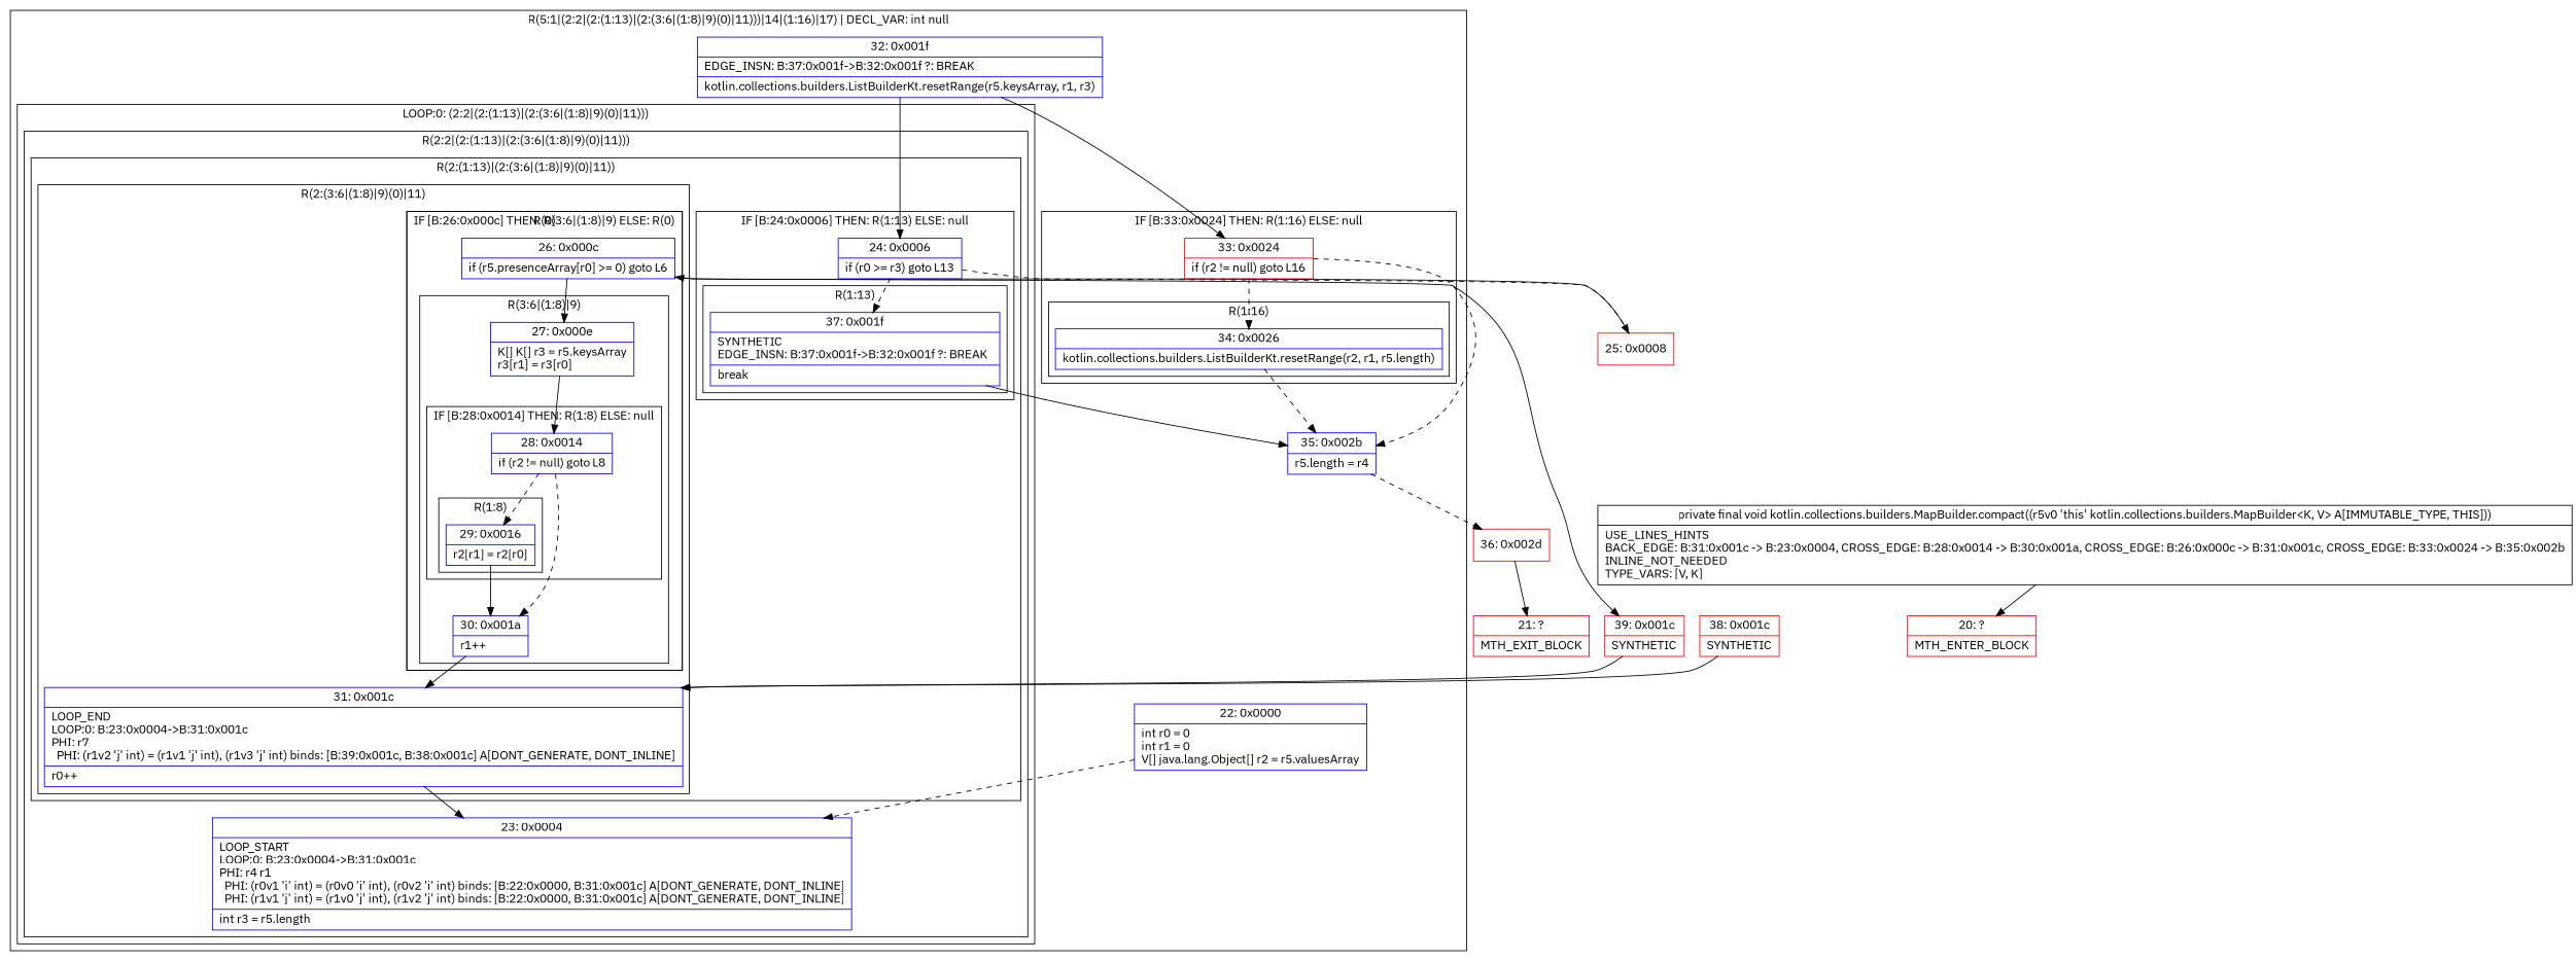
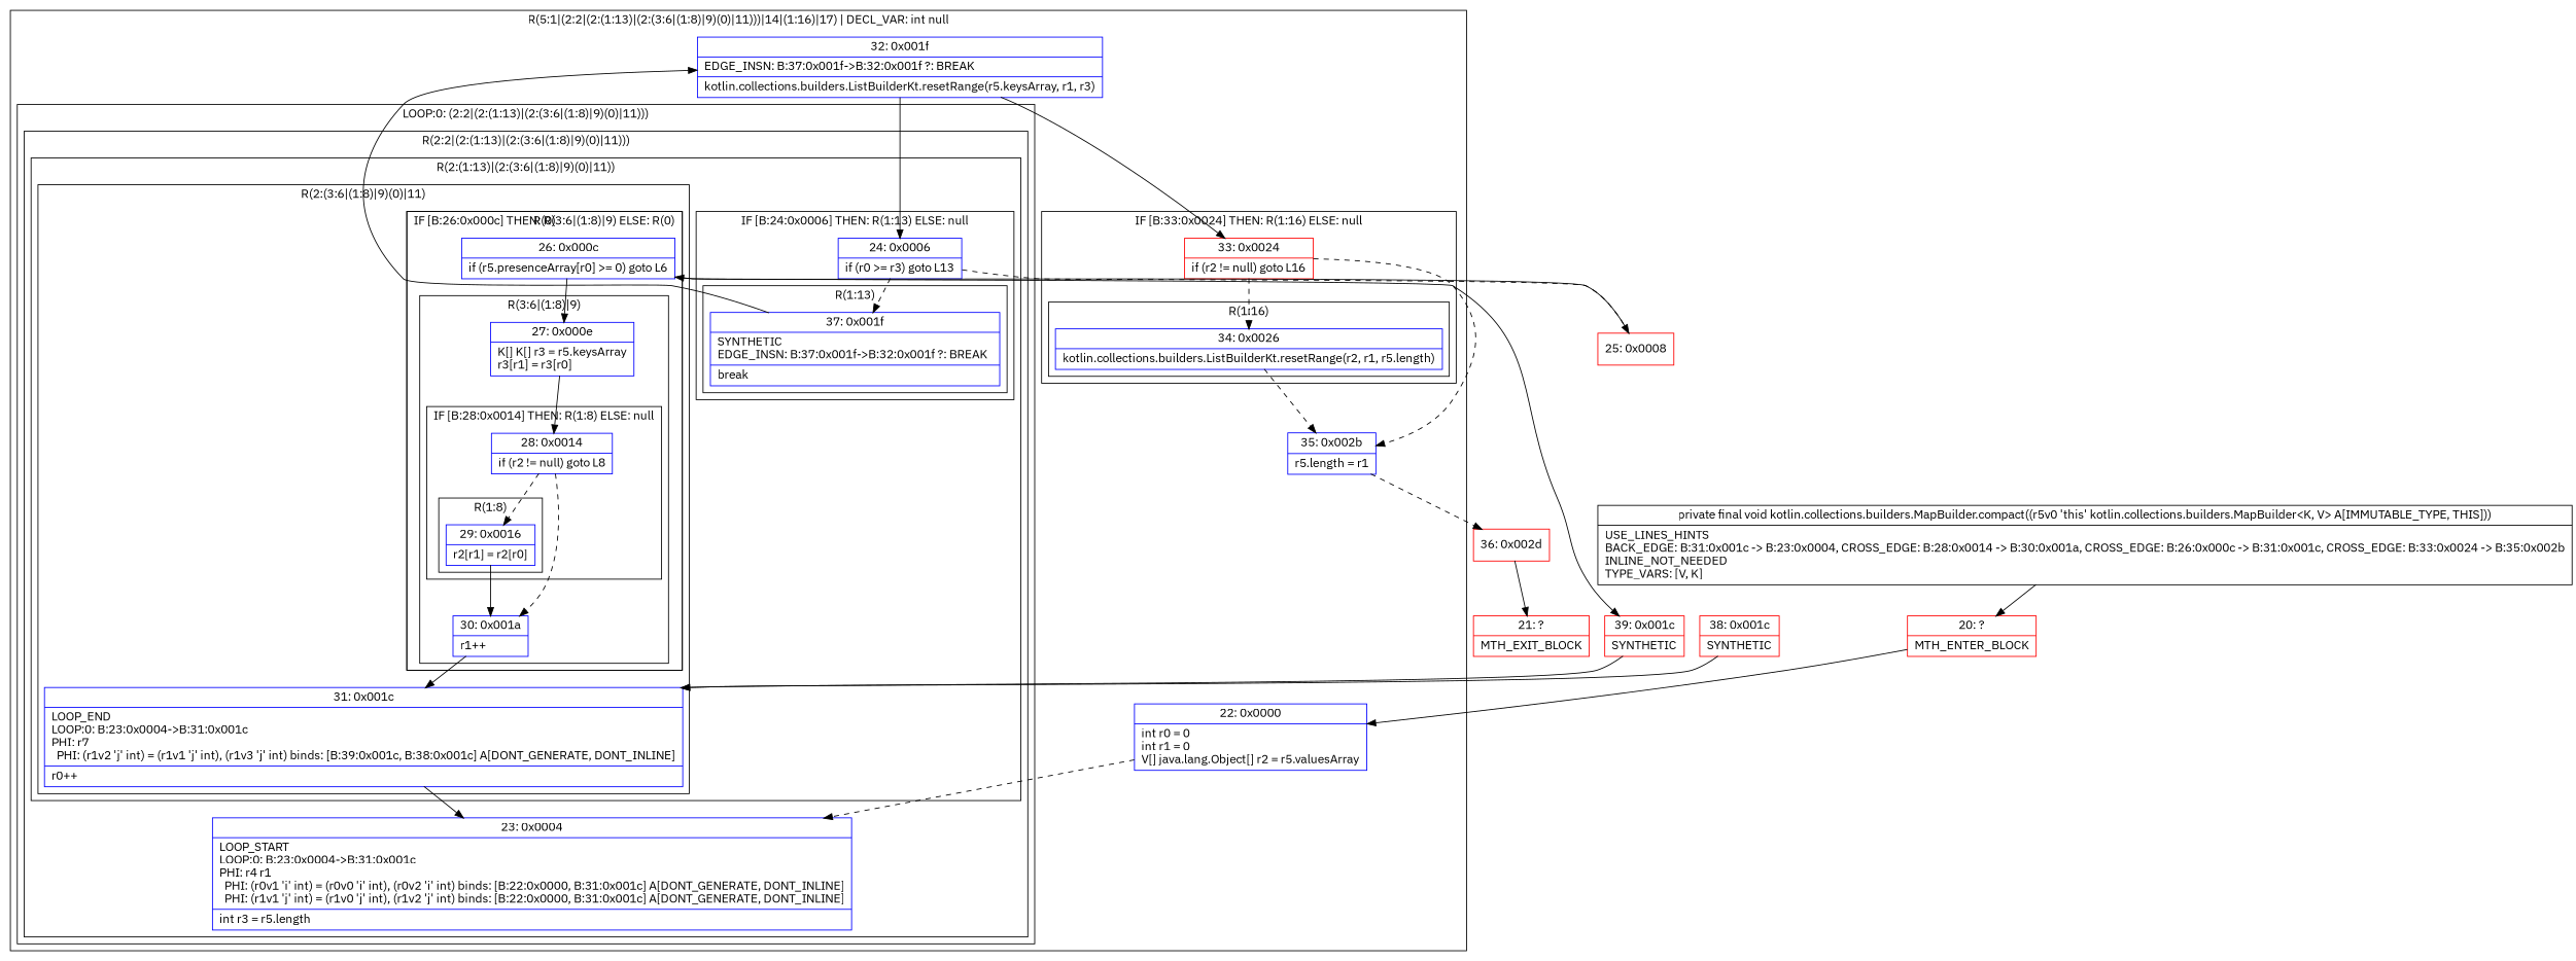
  digraph {
    fontname="IBM Plex Sans"
    node [color=blue fontname="IBM Plex Sans" shape=record]
    edge [fontname="IBM Plex Sans" style=solid]
    n1 [label="{37\:\ 0x001f|SYNTHETIC\lEDGE_INSN: B:37:0x001f\-\>B:32:0x001f ?: BREAK  \l|break\l}"]
    n2 [label="{24\:\ 0x0006|if (r0 \>= r3) goto L13\l}"]
    n3 [label="{29\:\ 0x0016|r2[r1] = r2[r0]\l}"]
    n4 [label="{28\:\ 0x0014|if (r2 != null) goto L8\l}"]
    n5 [label="{27\:\ 0x000e|K[] K[] r3 = r5.keysArray\lr3[r1] = r3[r0]\l}"]
    n6 [label="{30\:\ 0x001a|r1++\l}"]
    n7 [label="{26\:\ 0x000c|if (r5.presenceArray[r0] \>= 0) goto L6\l}"]
    n8 [label="{31\:\ 0x001c|LOOP_END\lLOOP:0: B:23:0x0004\-\>B:31:0x001c\lPHI: r7 \l  PHI: (r1v2 'j' int) = (r1v1 'j' int), (r1v3 'j' int) binds: [B:39:0x001c, B:38:0x001c] A[DONT_GENERATE, DONT_INLINE]\l|r0++\l}"]
    n9 [label="{23\:\ 0x0004|LOOP_START\lLOOP:0: B:23:0x0004\-\>B:31:0x001c\lPHI: r4 r1 \l  PHI: (r0v1 'i' int) = (r0v0 'i' int), (r0v2 'i' int) binds: [B:22:0x0000, B:31:0x001c] A[DONT_GENERATE, DONT_INLINE]\l  PHI: (r1v1 'j' int) = (r1v0 'j' int), (r1v2 'j' int) binds: [B:22:0x0000, B:31:0x001c] A[DONT_GENERATE, DONT_INLINE]\l|int r3 = r5.length\l}"]
    n10 [label="{34\:\ 0x0026|kotlin.collections.builders.ListBuilderKt.resetRange(r2, r1, r5.length)\l}"]
    n11 [color=red label="{33\:\ 0x0024|if (r2 != null) goto L16\l}"]
    n12 [label="{22\:\ 0x0000|int r0 = 0\lint r1 = 0\lV[] java.lang.Object[] r2 = r5.valuesArray\l}"]
    n13 [label="{32\:\ 0x001f|EDGE_INSN: B:37:0x001f\-\>B:32:0x001f ?: BREAK  \l|kotlin.collections.builders.ListBuilderKt.resetRange(r5.keysArray, r1, r3)\l}"]
-   n14 [label="{35\:\ 0x002b|r5.length = r4\l}"]
+   n14 [label="{35\:\ 0x002b|r5.length = r1\l}"]
    n15 [color=red label="{25\:\ 0x0008}"]
    n16 [color=red label="{39\:\ 0x001c|SYNTHETIC\l}"]
    n17 [color=red label="{36\:\ 0x002d}"]
    n18 [color=red label="{38\:\ 0x001c|SYNTHETIC\l}"]
    n19 [color=red label="{21\:\ ?|MTH_EXIT_BLOCK\l}"]
    n20 [color=red label="{20\:\ ?|MTH_ENTER_BLOCK\l}"]
    n21 [label="{private final void kotlin.collections.builders.MapBuilder.compact((r5v0 'this' kotlin.collections.builders.MapBuilder\<K, V\> A[IMMUTABLE_TYPE, THIS]))  | USE_LINES_HINTS\lBACK_EDGE: B:31:0x001c \-\> B:23:0x0004, CROSS_EDGE: B:28:0x0014 \-\> B:30:0x001a, CROSS_EDGE: B:26:0x000c \-\> B:31:0x001c, CROSS_EDGE: B:33:0x0024 \-\> B:35:0x002b\lINLINE_NOT_NEEDED\lTYPE_VARS: [V, K]\l}" color=""]
    subgraph cluster_1 {
      label="R(5:1|(2:2|(2:(1:13)|(2:(3:6|(1:8)|9)(0)|11)))|14|(1:16)|17) | DECL_VAR: int null\l"
      n12
      n13
      n14
      subgraph cluster_2 {
        label="LOOP:0: (2:2|(2:(1:13)|(2:(3:6|(1:8)|9)(0)|11)))"
        subgraph cluster_3 {
          label="R(2:2|(2:(1:13)|(2:(3:6|(1:8)|9)(0)|11)))"
          n9
          subgraph cluster_4 {
            label="R(2:(1:13)|(2:(3:6|(1:8)|9)(0)|11))"
            subgraph cluster_5 {
              label="IF [B:24:0x0006] THEN: R(1:13) ELSE: null"
              n2
              subgraph cluster_6 {
                label="R(1:13)"
                n1
              }
            }
            subgraph cluster_7 {
              label="R(2:(3:6|(1:8)|9)(0)|11)"
              n8
              subgraph cluster_8 {
                label="IF [B:26:0x000c] THEN: R(3:6|(1:8)|9) ELSE: R(0)"
                n7
                subgraph cluster_9 {
                  label="R(3:6|(1:8)|9)"
                  n5
                  n6
                  subgraph cluster_10 {
                    label="IF [B:28:0x0014] THEN: R(1:8) ELSE: null"
                    n4
                    subgraph cluster_11 {
                      label="R(1:8)"
                      n3
                    }
                  }
                }
                subgraph cluster_12 {
                  label="R(0)"
                }
              }
            }
          }
        }
      }
      subgraph cluster_13 {
        label="IF [B:33:0x0024] THEN: R(1:16) ELSE: null"
        n11
        subgraph cluster_14 {
          label="R(1:16)"
          n10
        }
      }
    }
-   n1 -> n14
+   n1 -> n13
    n2 -> n1 [style=dashed]
    n2 -> n15 [style=dashed]
    n3 -> n6
    n4 -> n3 [style=dashed]
    n4 -> n6 [style=dashed]
    n5 -> n4
    n6 -> n8
    n7 -> n5
    n7 -> n16
    n8 -> n9
    n10 -> n14 [style=dashed]
    n11 -> n10 [style=dashed]
    n11 -> n14 [style=dashed]
    n12 -> n9 [style=dashed]
    n13 -> n2
    n13 -> n11
    n14 -> n17 [style=dashed]
    n15 -> n7
    n16 -> n8
    n17 -> n19
    n18 -> n8
+   n20 -> n12
    n21 -> n20
  }
